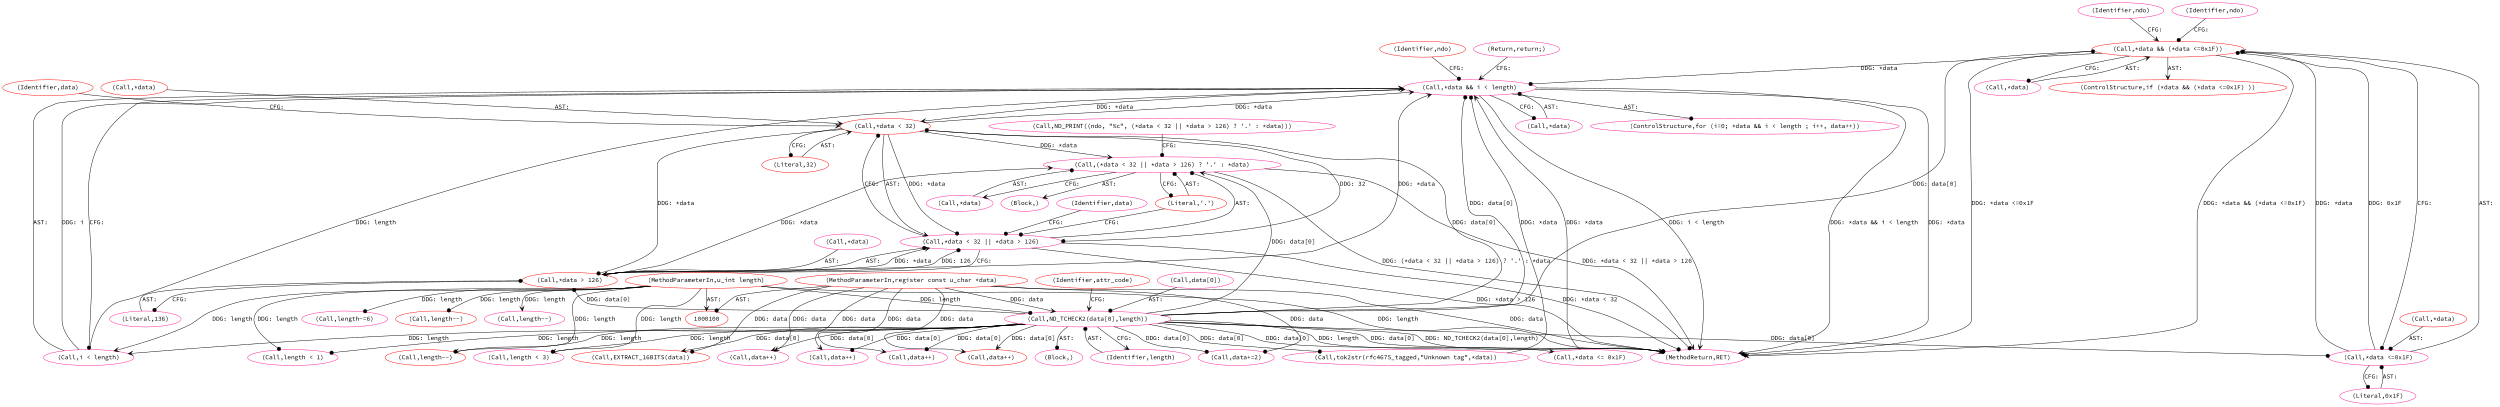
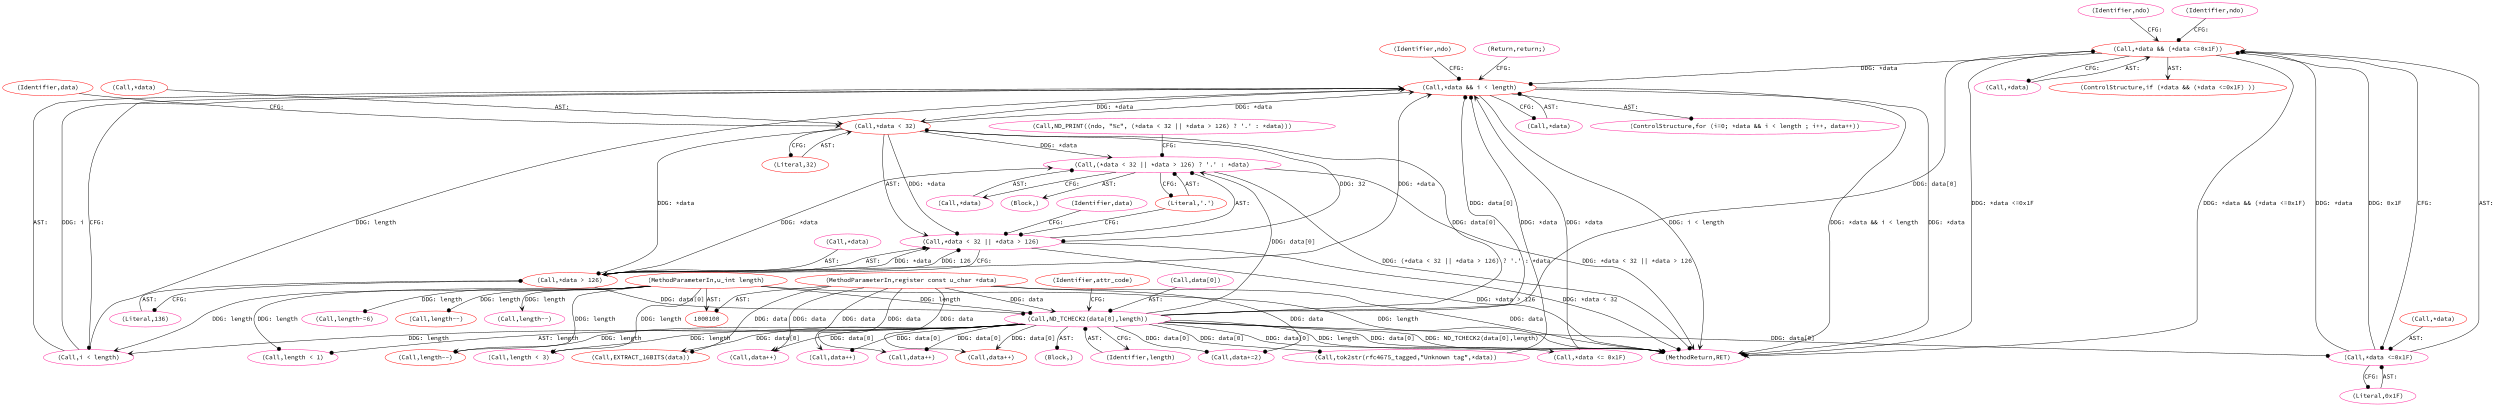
  digraph {
    fontname="Source Code Pro"
    node [color=deeppink fontname="Source Code Pro"]
    edge [arrowhead=dot fontname="Source Code Pro"]
    n1 [color=red label="(Call,*data && (*data <=0x1F))"]
    n2 [label="(Call,*data <=0x1F)"]
-   n3 [label="(Call,*data && i < length)"]
+   n3 [color=red label="(Call,*data && i < length)"]
    n4 [label="(MethodReturn,RET)"]
    n5 [label="(Call,*data)"]
    n6 [color=red label="(ControlStructure,if (*data && (*data <=0x1F) ))"]
    n7 [label="(Literal,0x1F)"]
    n8 [color=red label="(Call,*data < 32)"]
    n9 [label="(Call,i < length)"]
    n10 [label="(Call,*data)"]
    n11 [label="(ControlStructure,for (i=0; *data && i < length ; i++, data++))"]
    n12 [label="(Call,ND_TCHECK2(data[0],length))"]
    n13 [label="(Call,(*data < 32 || *data > 126) ? '.' : *data)"]
    n14 [color=red label="(Call,*data > 126)"]
    n15 [color=red label="(Call,EXTRACT_16BITS(data))"]
    n16 [label="(Call,length < 1)"]
    n17 [label="(Call,data++)"]
    n18 [label="(Block,)"]
    n19 [label="(Call,data++)"]
    n20 [color=red label="(Call,data++)"]
    n21 [label="(Identifier,length)"]
    n22 [label="(Call,data+=2)"]
    n23 [label="(Call,length < 3)"]
    n24 [color=red label="(Call,length--)"]
    n25 [label="(Call,tok2str(rfc4675_tagged,\"Unknown tag\",*data))"]
    n26 [label="(Call,data++)"]
    n27 [label="(Call,*data <= 0x1F)"]
    n28 [label="(Call,*data < 32 || *data > 126)"]
    n29 [color=red label="(Literal,32)"]
    n30 [label="(Block,)"]
    n31 [color=red label="(Literal,'.')"]
    n32 [label="(Call,*data)"]
    n33 [label="(Literal,136)"]
    n34 [color=red label="(MethodParameterIn,register const u_char *data)"]
    1000100 [color=red]
    n36 [color=red label="(MethodParameterIn,u_int length)"]
    n37 [label="(Call,length-=6)"]
    n38 [color=red label="(Call,length--)"]
    n39 [label="(Call,length--)"]
    n40 [label="(Identifier,ndo)"]
    n41 [color=red label="(Identifier,attr_code)"]
    n42 [label="(Identifier,ndo)"]
    n43 [label="(Identifier,data)"]
    n44 [color=red label="(Call,*data)"]
    n45 [label="(Return,return;)"]
    n46 [label="(Call,ND_PRINT((ndo, \"%c\", (*data < 32 || *data > 126) ? '.' : *data)))"]
    n47 [label="(Call,*data)"]
    n48 [color=red label="(Call,*data)"]
    n49 [label="(Call,data[0])"]
    n50 [color=red label="(Identifier,ndo)"]
    n51 [color=red label="(Identifier,data)"]
    n1 -> n2 [label="CFG: "]
    n1 -> n3 [label="DDG: *data"]
    n1 -> n4 [label="DDG: *data <=0x1F"]
    n1 -> n4 [arrowhead=vee label="DDG: *data && (*data <=0x1F)"]
    n1 -> n5 [label="CFG: "]
    n1 -> n6 [arrowhead=vee label="AST: "]
    n2 -> n1 [arrowhead=vee label="AST: "]
    n2 -> n1 [label="DDG: *data"]
    n2 -> n1 [label="DDG: 0x1F"]
    n2 -> n7 [label="CFG: "]
    n3 -> n4 [arrowhead=vee label="DDG: i < length"]
    n3 -> n4 [arrowhead=vee label="DDG: *data && i < length"]
    n3 -> n4 [label="DDG: *data"]
    n3 -> n8 [arrowhead=vee label="DDG: *data"]
    n3 -> n9 [label="CFG: "]
    n3 -> n10 [label="CFG: "]
    n3 -> n11 [label="AST: "]
    n5 -> n1 [arrowhead=vee label="AST: "]
    n7 -> n2 [label="AST: "]
    n8 -> n3 [arrowhead=vee label="DDG: *data"]
    n8 -> n13 [arrowhead=vee label="DDG: *data"]
    n8 -> n14 [label="DDG: *data"]
    n8 -> n28 [arrowhead=vee label="AST: "]
    n8 -> n28 [label="DDG: *data"]
    n8 -> n28 [label="DDG: 32"]
    n8 -> n29 [label="CFG: "]
    n9 -> n3 [arrowhead=vee label="AST: "]
    n9 -> n3 [arrowhead=vee label="DDG: i"]
    n9 -> n3 [arrowhead=vee label="DDG: length"]
    n10 -> n3 [label="AST: "]
    n12 -> n1 [label="DDG: data[0]"]
    n12 -> n2 [label="DDG: data[0]"]
    n12 -> n3 [label="DDG: data[0]"]
    n12 -> n4 [label="DDG: data[0]"]
    n12 -> n4 [label="DDG: ND_TCHECK2(data[0],length)"]
    n12 -> n4 [label="DDG: length"]
    n12 -> n8 [label="DDG: data[0]"]
    n12 -> n9 [arrowhead=vee label="DDG: length"]
    n12 -> n13 [arrowhead=vee label="DDG: data[0]"]
-   n12 -> n14 [label="DDG: data[0]"]
+   n14 -> n12 [label="DDG: data[0]"]
    n12 -> n15 [arrowhead=vee label="DDG: data[0]"]
-   n12 -> n16 [label="DDG: length"]
+   n12 -> n16 [label="AST: length"]
    n12 -> n17 [arrowhead=vee label="DDG: data[0]"]
    n12 -> n18 [label="AST: "]
    n12 -> n19 [label="DDG: data[0]"]
    n12 -> n20 [arrowhead=vee label="DDG: data[0]"]
    n12 -> n21 [arrowhead=vee label="CFG: "]
    n12 -> n22 [label="DDG: data[0]"]
    n12 -> n23 [label="DDG: length"]
    n12 -> n24 [arrowhead=vee label="DDG: length"]
    n12 -> n25 [label="DDG: data[0]"]
    n12 -> n26 [label="DDG: data[0]"]
    n12 -> n27 [arrowhead=vee label="DDG: data[0]"]
    n13 -> n4 [arrowhead=vee label="DDG: *data < 32 || *data > 126"]
    n13 -> n4 [label="DDG: (*data < 32 || *data > 126) ? '.' : *data"]
    n13 -> n30 [arrowhead=vee label="AST: "]
    n13 -> n31 [label="CFG: "]
    n13 -> n32 [arrowhead=vee label="CFG: "]
    n14 -> n3 [arrowhead=vee label="DDG: *data"]
    n14 -> n13 [arrowhead=vee label="DDG: *data"]
    n14 -> n28 [label="AST: "]
    n14 -> n28 [arrowhead=vee label="DDG: *data"]
    n14 -> n28 [label="DDG: 126"]
    n14 -> n33 [label="CFG: "]
    n21 -> n12 [label="AST: "]
    n25 -> n3 [label="DDG: *data"]
    n27 -> n3 [arrowhead=vee label="DDG: *data"]
    n28 -> n4 [label="DDG: *data < 32"]
    n28 -> n4 [arrowhead=vee label="DDG: *data > 126"]
-   n28 -> n8 [label="CFG: "]
    n28 -> n13 [label="AST: "]
    n28 -> n14 [arrowhead=vee label="CFG: "]
    n29 -> n8 [arrowhead=vee label="AST: "]
    n31 -> n13 [label="AST: "]
    n31 -> n28 [label="CFG: "]
    n32 -> n13 [label="AST: "]
    n33 -> n14 [label="AST: "]
    n34 -> n4 [label="DDG: data"]
    n34 -> n12 [arrowhead=vee label="DDG: data"]
    n34 -> n15 [label="DDG: data"]
    n34 -> n17 [arrowhead=vee label="DDG: data"]
    n34 -> n19 [arrowhead=vee label="DDG: data"]
    n34 -> n20 [arrowhead=vee label="DDG: data"]
    n34 -> n22 [label="DDG: data"]
    n34 -> n26 [arrowhead=vee label="DDG: data"]
    n34 -> 1000100 [label="AST: "]
    n36 -> n4 [arrowhead=vee label="DDG: length"]
    n36 -> n9 [arrowhead=vee label="DDG: length"]
    n36 -> n12 [label="DDG: length"]
    n36 -> n16 [label="DDG: length"]
    n36 -> n23 [arrowhead=vee label="DDG: length"]
    n36 -> n24 [label="DDG: length"]
    n36 -> 1000100 [arrowhead=vee label="AST: "]
    n36 -> n37 [label="DDG: length"]
    n36 -> n38 [label="DDG: length"]
    n36 -> n39 [arrowhead=vee label="DDG: length"]
    n40 -> n1 [arrowhead=vee label="CFG: "]
    n41 -> n12 [arrowhead=vee label="CFG: "]
    n42 -> n1 [label="CFG: "]
    n43 -> n28 [label="CFG: "]
    n44 -> n2 [label="AST: "]
    n45 -> n3 [arrowhead=vee label="CFG: "]
    n46 -> n13 [label="CFG: "]
    n47 -> n14 [arrowhead=vee label="AST: "]
    n48 -> n8 [arrowhead=vee label="AST: "]
    n49 -> n12 [label="AST: "]
    n50 -> n3 [label="CFG: "]
    n51 -> n8 [arrowhead=vee label="CFG: "]
  }
